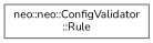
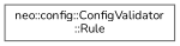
  digraph {
    rankdir=TB
    fontname=Nunito
-   n1 [color=grey40 fillcolor=white fontname=Nunito fontsize=10 height=0.2 label="neo::neo::ConfigValidator\l::Rule" shape=box style=filled width=0.4]
+   n1 [color=grey40 fillcolor=white fontname=Nunito fontsize=10 height=0.2 label="neo::config::ConfigValidator\l::Rule" shape=box style=filled width=0.4]
  }
